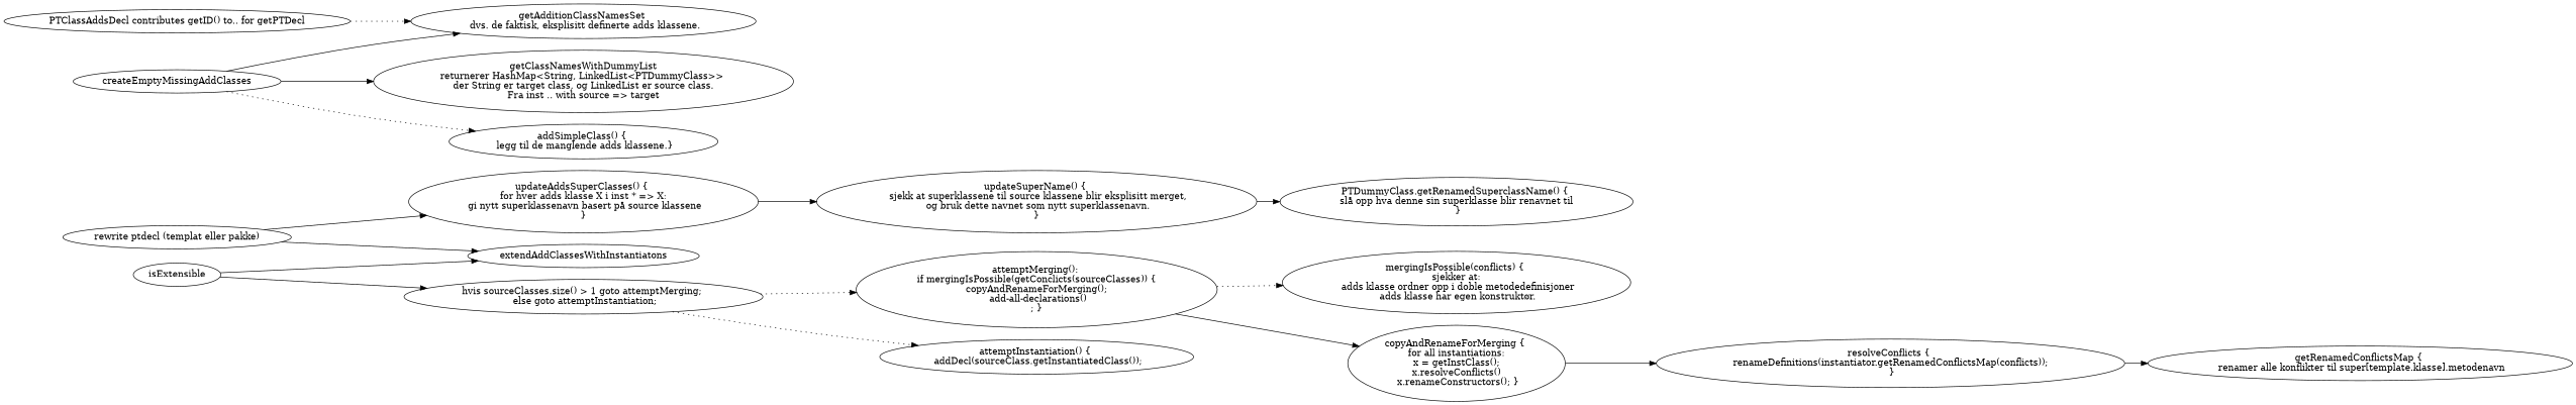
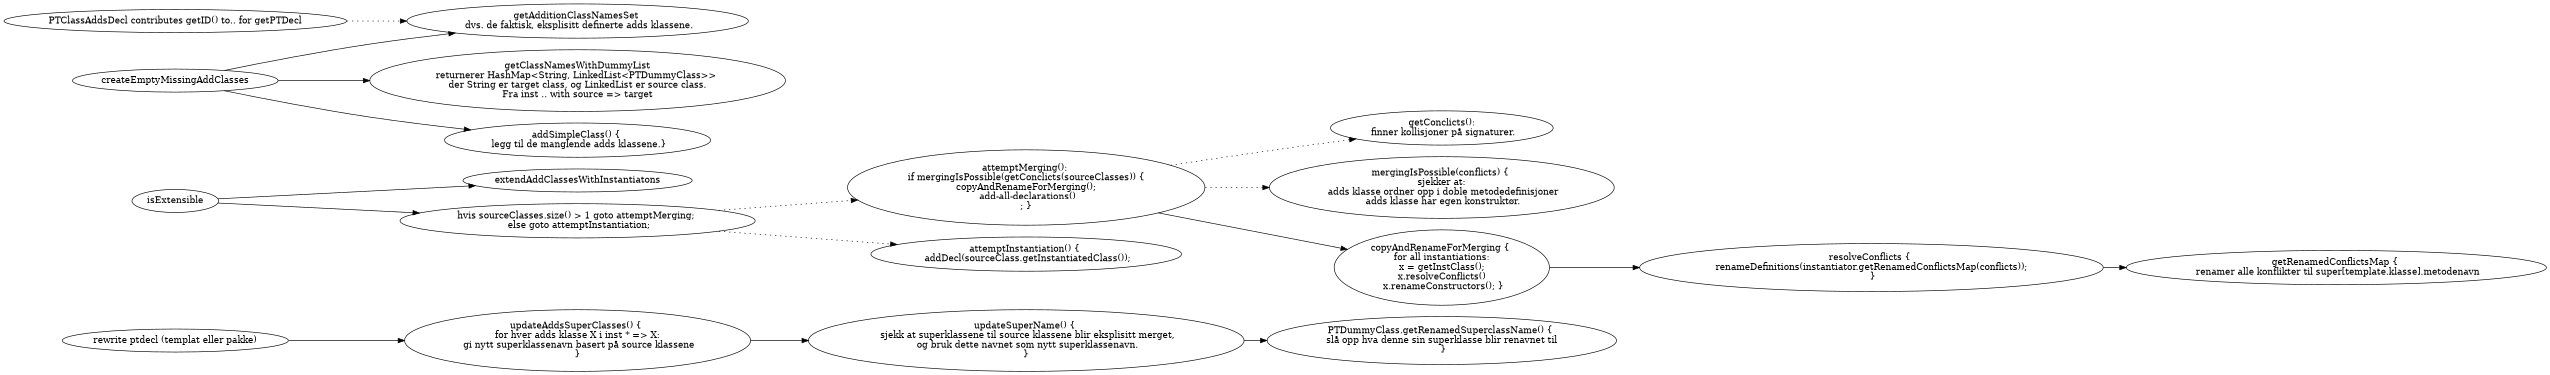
  digraph {
    rankdir=LR
    n1 [label="rewrite ptdecl (templat eller pakke)"]
    extendAddClassesWithInstantiatons
    n3 [label="updateAddsSuperClasses() { \n for hver adds klasse X i inst * => X: \n gi nytt superklassenavn basert på source klassene\n}"]
    n4 [label="getAdditionClassNamesSet \n dvs. de faktisk, eksplisitt definerte adds klassene."]
    createEmptyMissingAddClasses
    n6 [label="getClassNamesWithDummyList\nreturnerer HashMap<String, LinkedList<PTDummyClass>> \nder String er target class, og LinkedList er source class.\nFra inst .. with source => target"]
    n7 [label="addSimpleClass() { \n legg til de manglende adds klassene.}"]
    n8 [label="updateSuperName() { \n sjekk at superklassene til source klassene blir eksplisitt merget,\n og bruk dette navnet som nytt superklassenavn.\n}"]
    n9 [label="PTClassAddsDecl contributes getID() to.. for getPTDecl"]
    isExtensible
    n11 [label="hvis sourceClasses.size() > 1 goto attemptMerging; \n else goto attemptInstantiation;"]
    n12 [label="attemptMerging(): \n if mergingIsPossible(getConclicts(sourceClasses)) { \n copyAndRenameForMerging(); \n add-all-declarations()\n; }"]
    n13 [label="attemptInstantiation() { \n addDecl(sourceClass.getInstantiatedClass());"]
+   n14 [label="getConclicts():\n finner kollisjoner på signaturer."]
    n15 [label="mergingIsPossible(conflicts) { \n sjekker at: \n adds klasse ordner opp i doble metodedefinisjoner\n adds klasse har egen konstruktør."]
    n16 [label="copyAndRenameForMerging { \n for all instantiations: \n x = getInstClass(); \n x.resolveConflicts() \n x.renameConstructors(); }"]
    n17 [label="resolveConflicts { \n renameDefinitions(instantiator.getRenamedConflictsMap(conflicts)); \n }"]
    n18 [label="getRenamedConflictsMap { \n renamer alle konflikter til super[template.klasse].metodenavn"]
    n19 [label="PTDummyClass.getRenamedSuperclassName() { \n slå opp hva denne sin superklasse blir renavnet til \n }"]
-   n1 -> extendAddClassesWithInstantiatons
    n1 -> n3
    n3 -> n8
    createEmptyMissingAddClasses -> n4
    createEmptyMissingAddClasses -> n6
-   createEmptyMissingAddClasses -> n7 [style=dotted]
+   createEmptyMissingAddClasses -> n7
    n8 -> n19
    n9 -> n4 [style=dotted]
    isExtensible -> extendAddClassesWithInstantiatons
    isExtensible -> n11
    n11 -> n12 [style=dotted]
    n11 -> n13 [style=dotted]
+   n12 -> n14 [style=dotted]
    n12 -> n15 [style=dotted]
    n12 -> n16
    n16 -> n17
    n17 -> n18
  }
